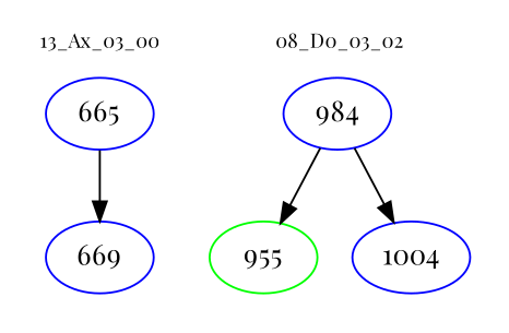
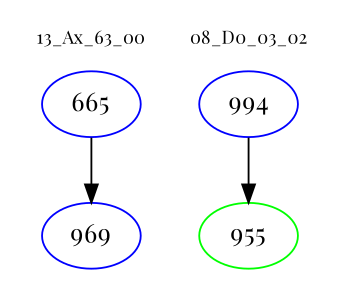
  digraph {
    fontname="Playfair Display"
    node [color=blue fontname="Playfair Display"]
    edge [color=black fontname="Playfair Display"]
    n1 [label=665]
-   n2 [label=669]
-   n3 [label=984]
+   n2 [label=969]
+   n3 [label=994]
    n4 [color=green label=955]
-   n5 [label=1004]
    subgraph cluster_1 {
      color=white
      fontsize=10
-     label="13_Ax_03_00"
+     label="13_Ax_63_00"
      n1
      n2
    }
    subgraph cluster_2 {
      color=white
      fontsize=10
      label="08_D0_03_02"
      n3
      n4
-     n5
    }
    n1 -> n2
    n3 -> n4
-   n3 -> n5
  }
